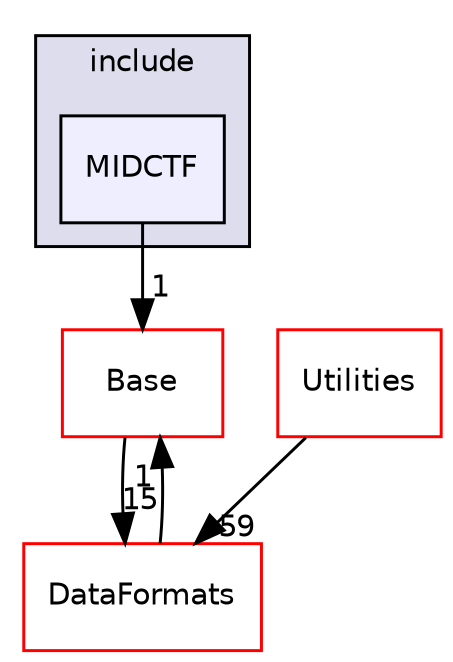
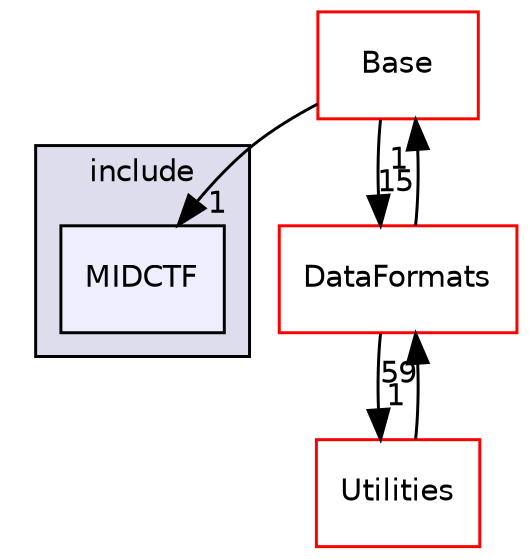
  digraph {
    compound=true
    node [fontname=Helvetica fontsize=10 shape=box color=red]
    edge [headlabel=1 labeldistance=1.5 labelfontname=Helvetica labelfontsize=10]
    n1 [fillcolor="#eeeeff" label=MIDCTF pencolor=black style=filled color=""]
    n2 [label=Base]
    n3 [label=Utilities]
    n4 [label=DataFormats]
    subgraph cluster_1 {
      bgcolor="#ddddee"
      fontname=Helvetica
      fontsize=10
      label=include
      pencolor=black
      n1
    }
-   n1 -> n2
+   n2 -> n1
    n2 -> n4 [headlabel=15]
    n3 -> n4 [headlabel=59]
    n4 -> n2
+   n4 -> n3
  }
